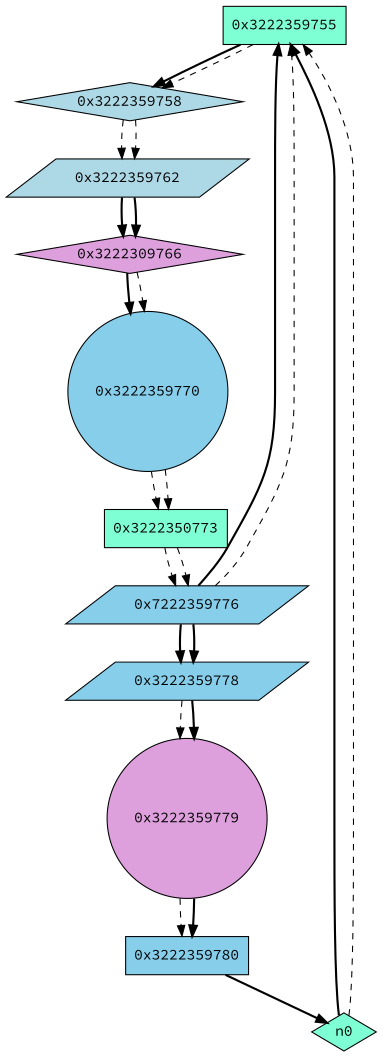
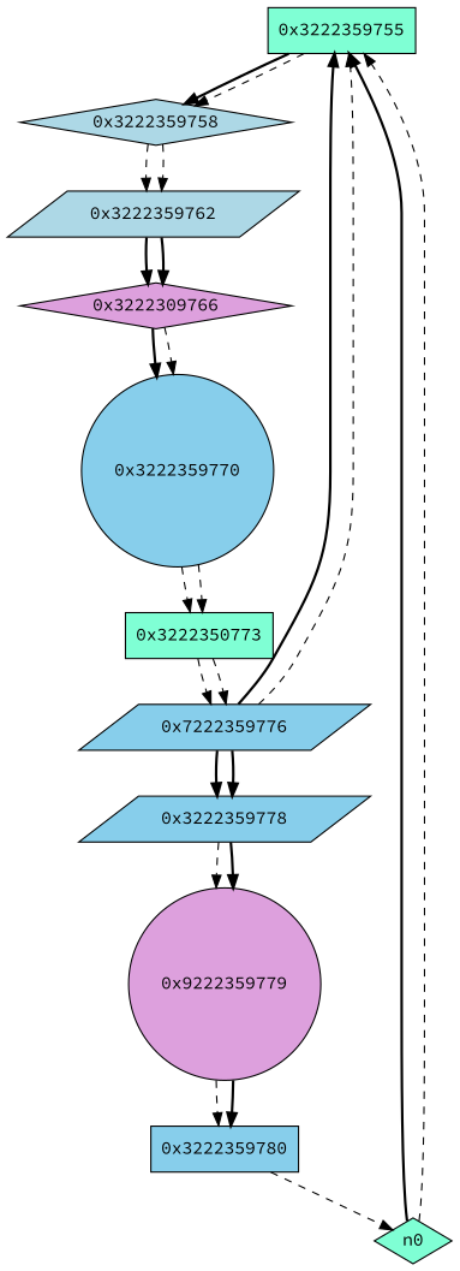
  digraph {
    fontname="Source Code Pro"
    node [fillcolor=skyblue fontname="Source Code Pro" shape=box style=filled]
    edge [fontname="Source Code Pro" style=dashed]
    n1 [fillcolor=aquamarine label="0x3222359755"]
    n2 [fillcolor=lightblue label="0x3222359758" shape=diamond]
    n3 [fillcolor=lightblue label="0x3222359762" shape=parallelogram]
    n4 [fillcolor=plum label="0x3222309766" shape=diamond]
    n5 [label="0x3222359770" shape=circle]
    n6 [fillcolor=aquamarine label="0x3222350773"]
    n7 [label="0x7222359776" shape=parallelogram]
    n8 [label="0x3222359778" shape=parallelogram]
-   n9 [fillcolor=plum label="0x3222359779" shape=circle]
+   n9 [fillcolor=plum label="0x9222359779" shape=circle]
    n10 [label="0x3222359780"]
    n0 [fillcolor=aquamarine shape=diamond]
    n1 -> n2 [style=bold]
    n1 -> n2
    n2 -> n3
    n2 -> n3
    n3 -> n4 [style=bold]
    n3 -> n4 [style=bold]
    n4 -> n5 [style=bold]
    n4 -> n5
    n5 -> n6
    n5 -> n6
    n6 -> n7
    n6 -> n7
    n7 -> n1 [style=bold]
    n7 -> n1
    n7 -> n8 [style=bold]
    n7 -> n8 [style=bold]
    n8 -> n9
    n8 -> n9 [style=bold]
    n9 -> n10
    n9 -> n10 [style=bold]
-   n10 -> n0 [style=bold]
+   n10 -> n0
    n0 -> n1 [style=bold]
    n0 -> n1
  }
